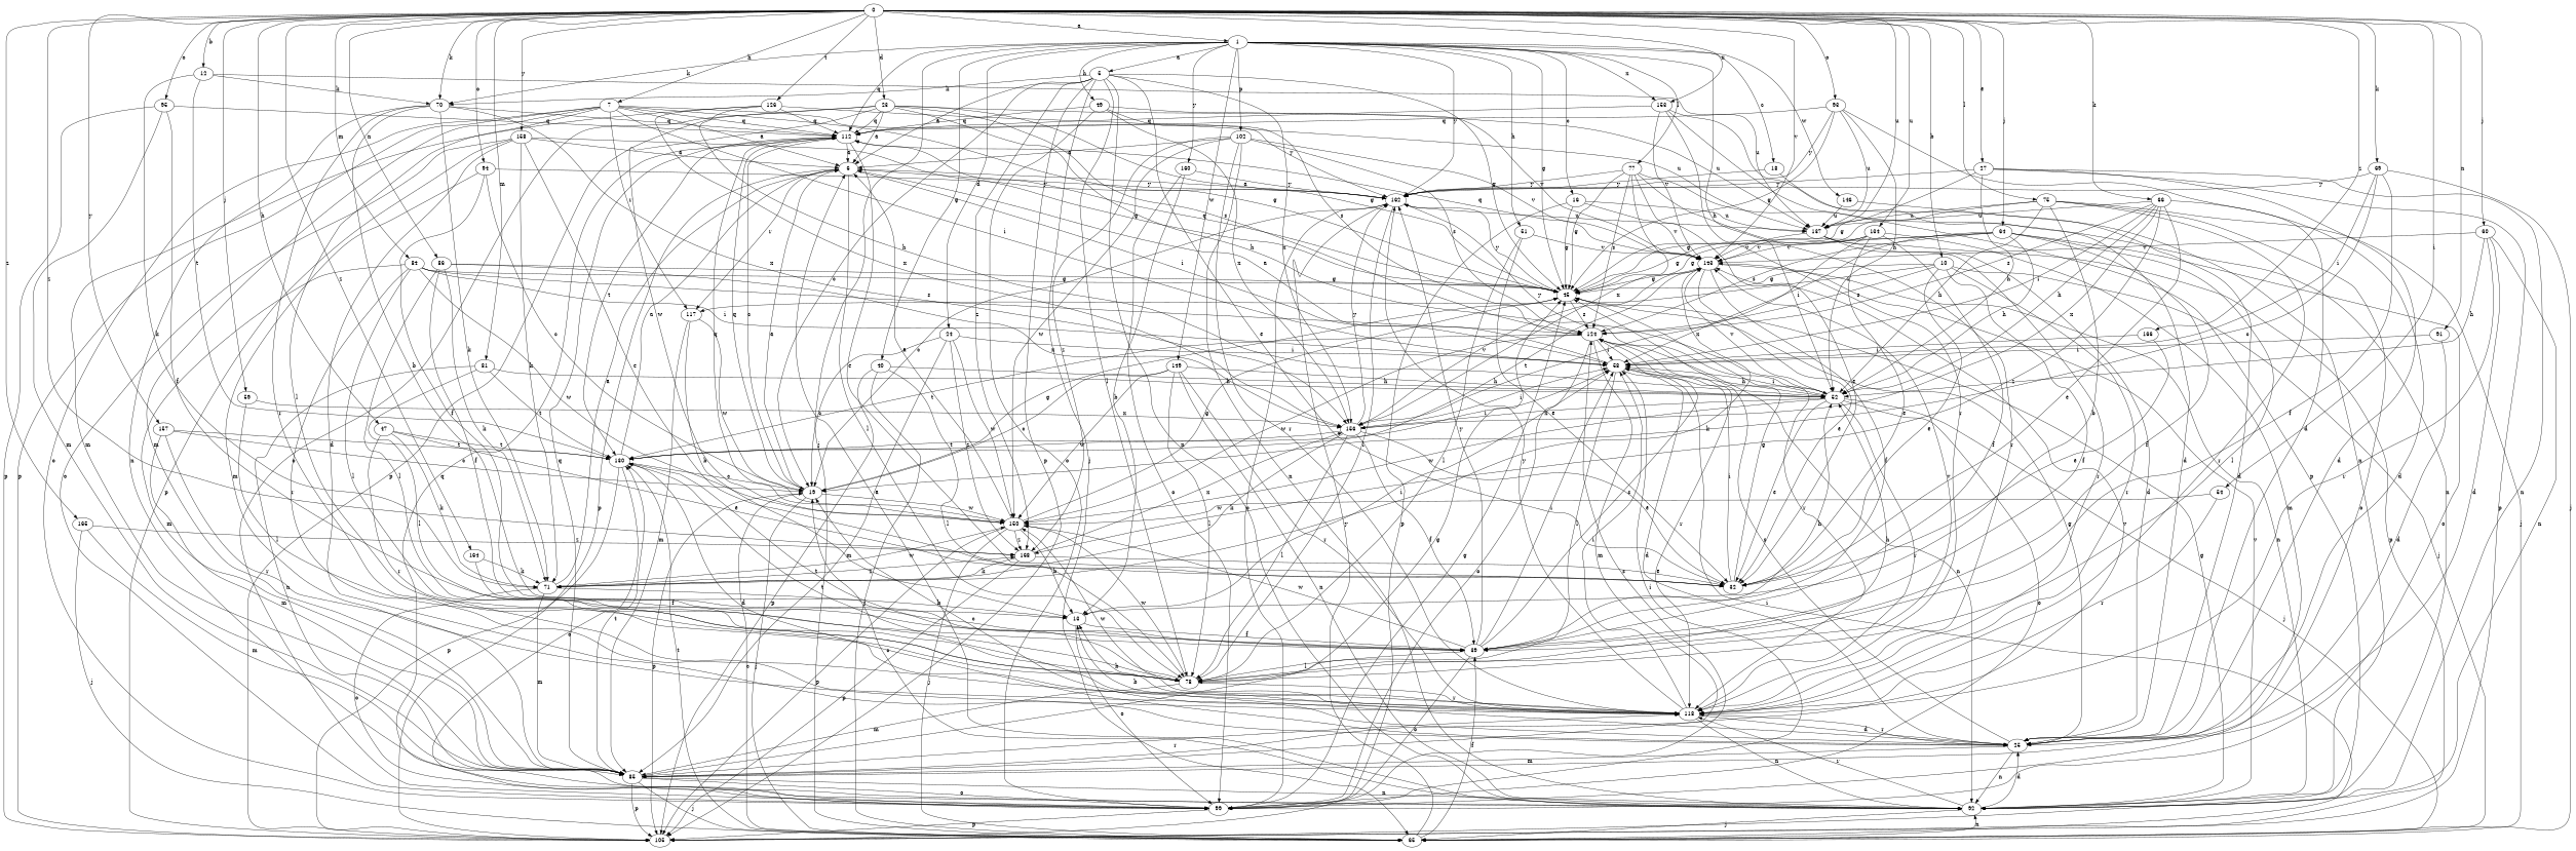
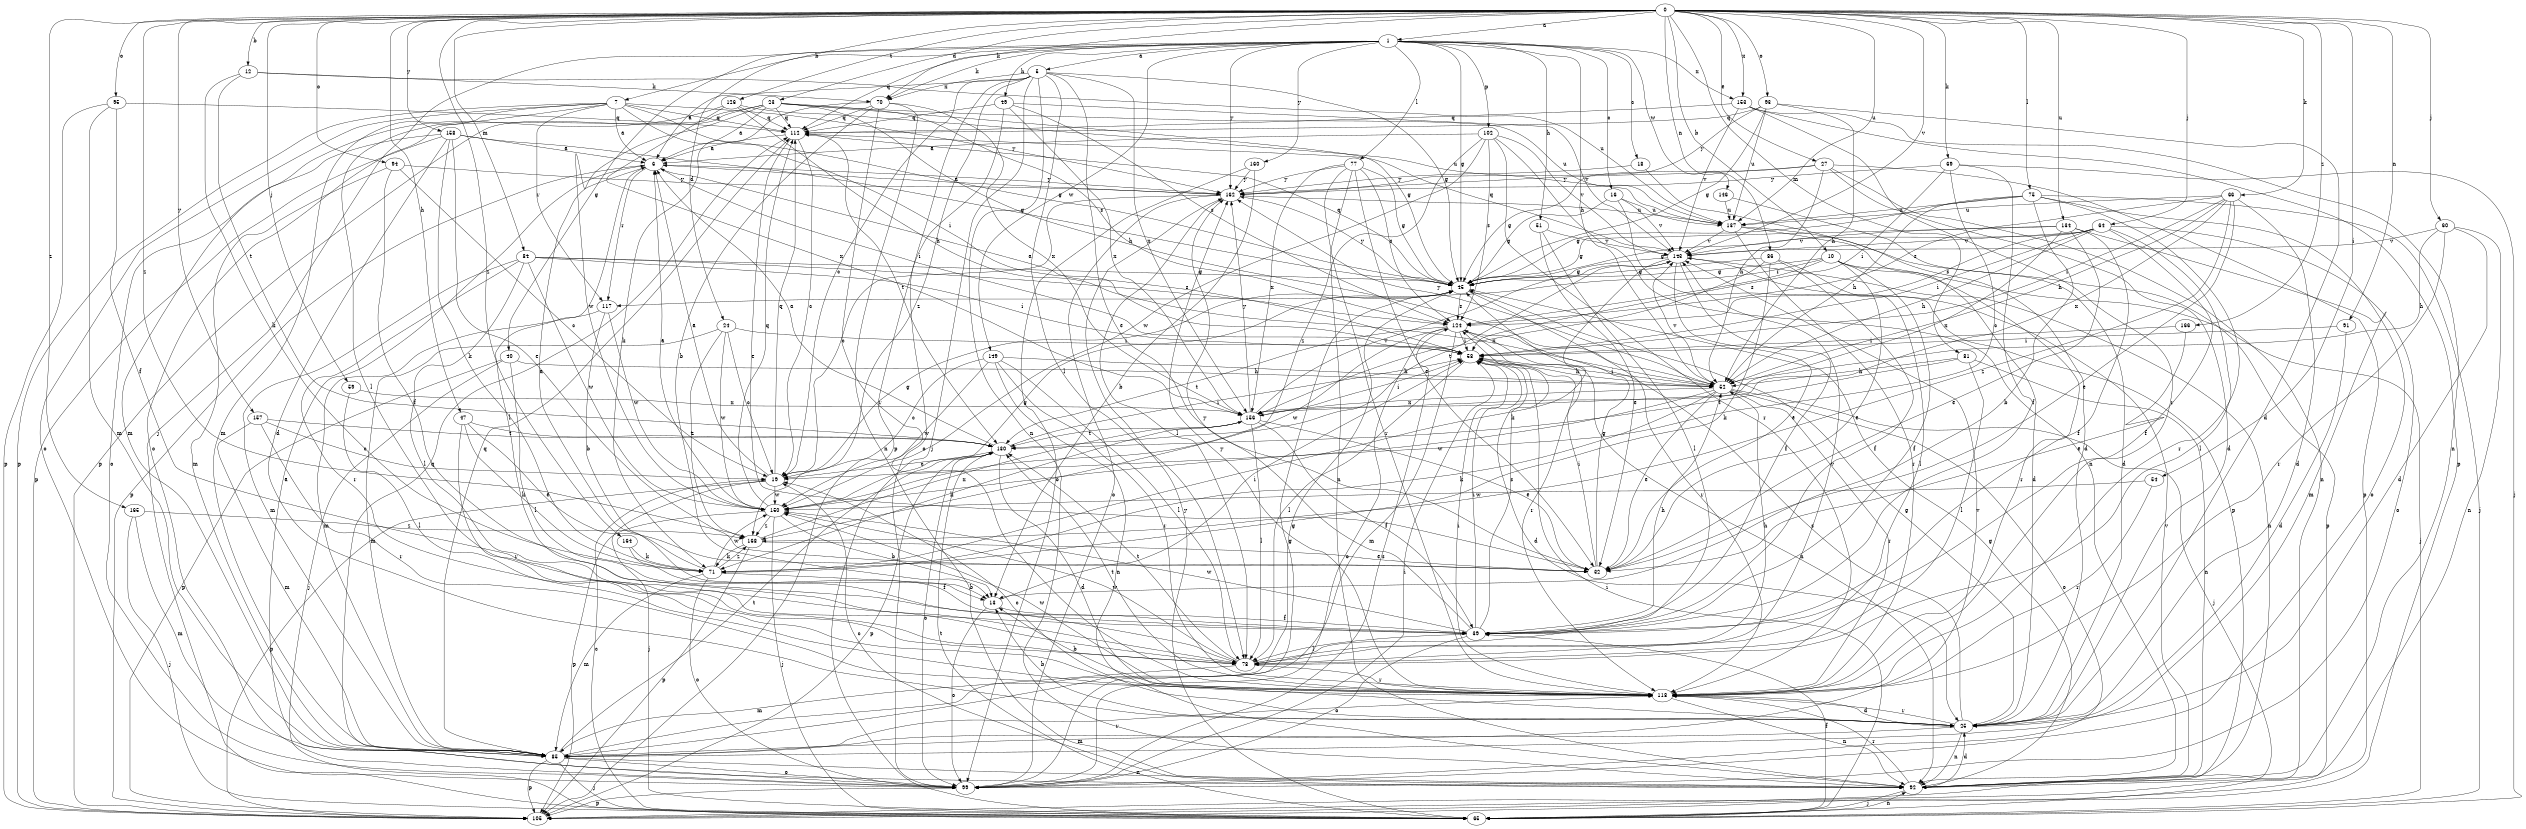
  strict digraph {
    0
    1
    7
    10
    12
    23
    27
    47
    54
    59
    60
    64
    66
    69
    70
    75
    81
    84
    86
    91
    93
    94
    95
    126
    134
    137
    143
    153
    157
    158
    164
    165
    166
    168
    5
    16
    18
    24
    40
    45
    49
    51
    52
    65
    77
    102
    112
    146
    149
    160
    162
    6
    78
    105
    58
    117
    85
    99
    32
    39
    118
    124
    71
    130
    150
    92
    25
    156
    19
    13
    0 -> 1 [label=a]
-   0 -> 7 [label=h]
+   0 -> 7 [label=b]
    0 -> 10 [label=b]
    0 -> 12 [label=b]
    0 -> 23 [label=d]
    0 -> 27 [label=e]
    0 -> 47 [label=h]
    0 -> 54 [label=i]
    0 -> 59 [label=j]
    0 -> 60 [label=j]
    0 -> 64 [label=j]
    0 -> 66 [label=k]
    0 -> 69 [label=k]
    0 -> 70 [label=k]
    0 -> 75 [label=l]
    0 -> 81 [label=m]
    0 -> 84 [label=m]
    0 -> 86 [label=n]
    0 -> 91 [label=n]
    0 -> 93 [label=o]
    0 -> 94 [label=o]
    0 -> 95 [label=o]
    0 -> 126 [label=t]
    0 -> 134 [label=u]
    0 -> 137 [label=u]
    0 -> 143 [label=v]
    0 -> 153 [label=x]
    0 -> 157 [label=y]
    0 -> 158 [label=y]
    0 -> 164 [label=z]
    0 -> 165 [label=z]
    0 -> 166 [label=z]
    0 -> 168 [label=z]
    1 -> 70 [label=k]
    1 -> 153 [label=x]
    1 -> 5 [label=a]
    1 -> 16 [label=c]
    1 -> 18 [label=c]
    1 -> 24 [label=d]
    1 -> 40 [label=g]
    1 -> 45 [label=g]
    1 -> 49 [label=h]
    1 -> 51 [label=h]
    1 -> 52 [label=h]
    1 -> 65 [label=j]
    1 -> 77 [label=l]
    1 -> 102 [label=p]
    1 -> 112 [label=q]
    1 -> 146 [label=w]
    1 -> 149 [label=w]
    1 -> 160 [label=y]
    1 -> 162 [label=y]
    7 -> 45 [label=g]
    7 -> 112 [label=q]
    7 -> 162 [label=y]
    7 -> 6 [label=a]
    7 -> 78 [label=l]
    7 -> 105 [label=p]
    7 -> 58 [label=i]
    7 -> 117 [label=r]
    7 -> 85 [label=m]
    7 -> 99 [label=o]
    10 -> 45 [label=g]
    10 -> 65 [label=j]
    10 -> 117 [label=r]
    10 -> 32 [label=e]
    10 -> 39 [label=f]
    10 -> 118 [label=r]
    10 -> 124 [label=s]
    12 -> 70 [label=k]
    12 -> 137 [label=u]
    12 -> 71 [label=k]
    12 -> 130 [label=t]
    23 -> 137 [label=u]
    23 -> 45 [label=g]
    23 -> 52 [label=h]
    23 -> 112 [label=q]
    23 -> 6 [label=a]
    23 -> 105 [label=p]
    23 -> 99 [label=o]
    23 -> 124 [label=s]
    23 -> 150 [label=w]
    27 -> 45 [label=g]
    27 -> 52 [label=h]
    27 -> 162 [label=y]
    27 -> 105 [label=p]
    27 -> 92 [label=n]
    27 -> 25 [label=d]
    47 -> 32 [label=e]
    47 -> 118 [label=r]
    47 -> 71 [label=k]
    47 -> 130 [label=t]
    54 -> 118 [label=r]
    54 -> 150 [label=w]
    59 -> 78 [label=l]
    59 -> 156 [label=x]
    60 -> 143 [label=v]
    60 -> 52 [label=h]
    60 -> 118 [label=r]
    60 -> 92 [label=n]
    60 -> 25 [label=d]
    64 -> 143 [label=v]
    64 -> 45 [label=g]
    64 -> 52 [label=h]
    64 -> 78 [label=l]
    64 -> 58 [label=i]
    64 -> 99 [label=o]
    64 -> 39 [label=f]
    64 -> 124 [label=s]
    66 -> 137 [label=u]
    66 -> 168 [label=z]
    66 -> 52 [label=h]
    66 -> 58 [label=i]
    66 -> 32 [label=e]
    66 -> 124 [label=s]
    66 -> 25 [label=d]
    66 -> 156 [label=x]
    69 -> 65 [label=j]
    69 -> 162 [label=y]
    69 -> 58 [label=i]
    69 -> 39 [label=f]
    69 -> 19 [label=c]
    70 -> 112 [label=q]
    70 -> 118 [label=r]
    70 -> 71 [label=k]
    70 -> 92 [label=n]
    70 -> 156 [label=x]
    70 -> 13 [label=b]
    75 -> 137 [label=u]
    75 -> 45 [label=g]
    75 -> 52 [label=h]
    75 -> 65 [label=j]
    75 -> 99 [label=o]
    75 -> 118 [label=r]
    75 -> 13 [label=b]
    81 -> 52 [label=h]
    81 -> 78 [label=l]
    81 -> 130 [label=t]
    81 -> 92 [label=n]
    84 -> 45 [label=g]
    84 -> 78 [label=l]
    84 -> 58 [label=i]
    84 -> 85 [label=m]
    84 -> 118 [label=r]
    84 -> 124 [label=s]
    84 -> 150 [label=w]
    86 -> 45 [label=g]
    86 -> 78 [label=l]
    86 -> 39 [label=f]
    86 -> 71 [label=k]
    86 -> 156 [label=x]
    91 -> 58 [label=i]
    91 -> 25 [label=d]
    93 -> 137 [label=u]
    93 -> 45 [label=g]
    93 -> 52 [label=h]
    93 -> 112 [label=q]
    93 -> 162 [label=y]
    93 -> 25 [label=d]
    94 -> 162 [label=y]
    94 -> 85 [label=m]
    94 -> 39 [label=f]
    94 -> 19 [label=c]
    95 -> 112 [label=q]
    95 -> 105 [label=p]
    95 -> 85 [label=m]
    95 -> 39 [label=f]
    126 -> 137 [label=u]
    126 -> 52 [label=h]
    126 -> 112 [label=q]
    126 -> 85 [label=m]
    126 -> 156 [label=x]
    134 -> 143 [label=v]
    134 -> 45 [label=g]
    134 -> 85 [label=m]
    134 -> 32 [label=e]
    134 -> 39 [label=f]
    134 -> 156 [label=x]
    137 -> 143 [label=v]
    137 -> 105 [label=p]
    137 -> 118 [label=r]
    137 -> 25 [label=d]
    143 -> 45 [label=g]
    143 -> 112 [label=q]
    143 -> 32 [label=e]
    143 -> 39 [label=f]
    143 -> 71 [label=k]
    143 -> 130 [label=t]
    143 -> 92 [label=n]
    153 -> 143 [label=v]
    153 -> 112 [label=q]
    153 -> 105 [label=p]
    153 -> 118 [label=r]
    153 -> 92 [label=n]
    157 -> 85 [label=m]
    157 -> 118 [label=r]
    157 -> 130 [label=t]
    157 -> 19 [label=c]
    158 -> 45 [label=g]
    158 -> 6 [label=a]
    158 -> 105 [label=p]
    158 -> 99 [label=o]
    158 -> 32 [label=e]
    158 -> 71 [label=k]
    158 -> 25 [label=d]
    164 -> 39 [label=f]
    164 -> 71 [label=k]
    165 -> 168 [label=z]
    165 -> 65 [label=j]
    165 -> 85 [label=m]
    166 -> 58 [label=i]
    166 -> 32 [label=e]
    168 -> 105 [label=p]
    168 -> 32 [label=e]
    168 -> 71 [label=k]
    168 -> 156 [label=x]
-   5 -> 70 [label=k]
+   5 -> 70 [label=x]
    5 -> 168 [label=z]
    5 -> 45 [label=g]
    5 -> 65 [label=j]
    5 -> 6 [label=a]
    5 -> 78 [label=l]
    5 -> 105 [label=p]
    5 -> 32 [label=e]
    5 -> 92 [label=n]
    5 -> 156 [label=x]
    5 -> 19 [label=c]
    16 -> 137 [label=u]
    16 -> 143 [label=v]
    16 -> 45 [label=g]
    16 -> 105 [label=p]
    18 -> 162 [label=y]
    18 -> 25 [label=d]
    24 -> 168 [label=z]
    24 -> 58 [label=i]
    24 -> 85 [label=m]
    24 -> 150 [label=w]
    24 -> 19 [label=c]
    40 -> 52 [label=h]
    40 -> 65 [label=j]
    40 -> 78 [label=l]
    40 -> 105 [label=p]
    45 -> 112 [label=q]
    45 -> 162 [label=y]
    45 -> 118 [label=r]
    45 -> 124 [label=s]
    49 -> 143 [label=v]
    49 -> 112 [label=q]
    49 -> 99 [label=o]
    49 -> 124 [label=s]
    49 -> 156 [label=x]
    51 -> 143 [label=v]
    51 -> 78 [label=l]
    51 -> 32 [label=e]
    52 -> 143 [label=v]
    52 -> 65 [label=j]
    52 -> 162 [label=y]
    52 -> 58 [label=i]
    52 -> 99 [label=o]
    52 -> 32 [label=e]
    52 -> 118 [label=r]
+   52 -> 71 [label=k]
    52 -> 150 [label=w]
    52 -> 156 [label=x]
    65 -> 162 [label=y]
    65 -> 58 [label=i]
    65 -> 39 [label=f]
    65 -> 130 [label=t]
    65 -> 92 [label=n]
    65 -> 19 [label=c]
    77 -> 45 [label=g]
    77 -> 162 [label=y]
    77 -> 32 [label=e]
    77 -> 118 [label=r]
    77 -> 124 [label=s]
    77 -> 92 [label=n]
    77 -> 156 [label=x]
    102 -> 143 [label=v]
    102 -> 168 [label=z]
    102 -> 6 [label=a]
    102 -> 118 [label=r]
    102 -> 124 [label=s]
    102 -> 150 [label=w]
    102 -> 92 [label=n]
    112 -> 6 [label=a]
    112 -> 32 [label=e]
    112 -> 130 [label=t]
    112 -> 19 [label=c]
    146 -> 137 [label=u]
    146 -> 25 [label=d]
    149 -> 52 [label=h]
    149 -> 78 [label=l]
    149 -> 118 [label=r]
    149 -> 150 [label=w]
    149 -> 92 [label=n]
    149 -> 19 [label=c]
    160 -> 162 [label=y]
    160 -> 99 [label=o]
    160 -> 13 [label=b]
    162 -> 137 [label=u]
    162 -> 6 [label=a]
    162 -> 78 [label=l]
    162 -> 99 [label=o]
    162 -> 19 [label=c]
    6 -> 162 [label=y]
    6 -> 78 [label=l]
    6 -> 105 [label=p]
    6 -> 58 [label=i]
    6 -> 117 [label=r]
    78 -> 143 [label=v]
    78 -> 52 [label=h]
    78 -> 85 [label=m]
    78 -> 118 [label=r]
    78 -> 130 [label=t]
    78 -> 150 [label=w]
    58 -> 52 [label=h]
    58 -> 6 [label=a]
    58 -> 78 [label=l]
    58 -> 25 [label=d]
    117 -> 85 [label=m]
    117 -> 150 [label=w]
    117 -> 13 [label=b]
    85 -> 143 [label=v]
    85 -> 45 [label=g]
    85 -> 65 [label=j]
    85 -> 112 [label=q]
    85 -> 105 [label=p]
    85 -> 99 [label=o]
    85 -> 118 [label=r]
    85 -> 130 [label=t]
    85 -> 92 [label=n]
    99 -> 45 [label=g]
    99 -> 112 [label=q]
    99 -> 105 [label=p]
    99 -> 58 [label=i]
    99 -> 124 [label=s]
    32 -> 45 [label=g]
    32 -> 58 [label=i]
    39 -> 52 [label=h]
    39 -> 162 [label=y]
    39 -> 78 [label=l]
    39 -> 58 [label=i]
    39 -> 99 [label=o]
    39 -> 124 [label=s]
    39 -> 150 [label=w]
    118 -> 162 [label=y]
    118 -> 58 [label=i]
    118 -> 130 [label=t]
    118 -> 150 [label=w]
    118 -> 92 [label=n]
    118 -> 25 [label=d]
    118 -> 13 [label=b]
    124 -> 58 [label=i]
    124 -> 85 [label=m]
    124 -> 99 [label=o]
    124 -> 118 [label=r]
    124 -> 130 [label=t]
    124 -> 150 [label=w]
    124 -> 92 [label=n]
    71 -> 168 [label=z]
    71 -> 6 [label=a]
    71 -> 85 [label=m]
    71 -> 99 [label=o]
    71 -> 150 [label=w]
    71 -> 13 [label=b]
    130 -> 6 [label=a]
    130 -> 105 [label=p]
    130 -> 58 [label=i]
    130 -> 99 [label=o]
    130 -> 25 [label=d]
    130 -> 19 [label=c]
    150 -> 168 [label=z]
    150 -> 45 [label=g]
    150 -> 65 [label=j]
    150 -> 112 [label=q]
    150 -> 6 [label=a]
    150 -> 105 [label=p]
    150 -> 13 [label=b]
    92 -> 143 [label=v]
    92 -> 45 [label=g]
    92 -> 65 [label=j]
    92 -> 6 [label=a]
    92 -> 118 [label=r]
    92 -> 25 [label=d]
    92 -> 19 [label=c]
    25 -> 45 [label=g]
    25 -> 85 [label=m]
    25 -> 118 [label=r]
    25 -> 124 [label=s]
    25 -> 92 [label=n]
    25 -> 19 [label=c]
    25 -> 13 [label=b]
    156 -> 143 [label=v]
    156 -> 162 [label=y]
    156 -> 78 [label=l]
    156 -> 58 [label=i]
    156 -> 32 [label=e]
    156 -> 39 [label=f]
    156 -> 71 [label=k]
    156 -> 130 [label=t]
    19 -> 45 [label=g]
    19 -> 65 [label=j]
    19 -> 112 [label=q]
    19 -> 6 [label=a]
    19 -> 105 [label=p]
    19 -> 150 [label=w]
    13 -> 58 [label=i]
    13 -> 99 [label=o]
    13 -> 39 [label=f]
  }
